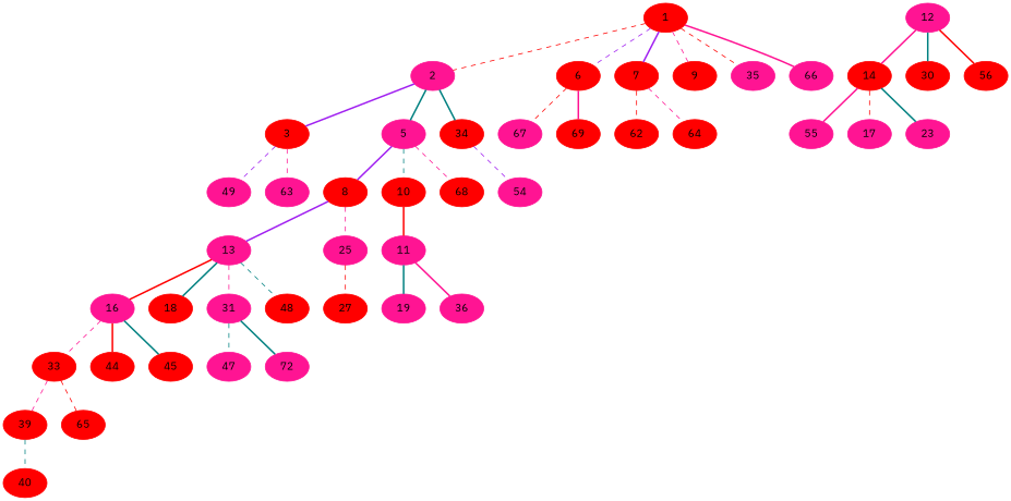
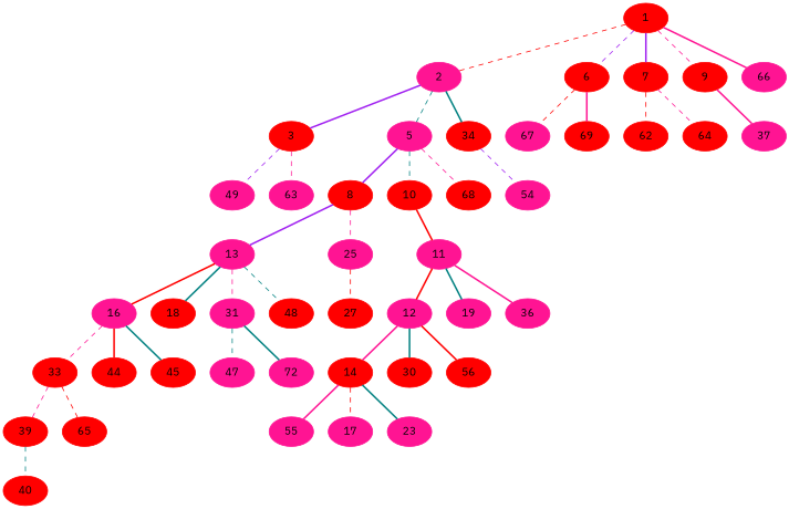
  graph {
    fontname="IBM Plex Sans"
    node [color=red fontname="IBM Plex Sans" style=filled]
    edge [color=deeppink fontname="IBM Plex Sans" style=bold]
    1 [super="+55"]
    2 [color=deeppink super="+43"]
    6 [super="+58"]
    7 [super="+51"]
    9 [super="+26"]
-   35 [color=deeppink]
    66 [color=deeppink]
    3 [super="+4"]
    5 [color=deeppink super="+57"]
    34 [super="+41"]
    67 [color=deeppink]
    69
    62 [super="+71"]
    64
+   37 [color=deeppink]
    49 [color=deeppink]
    63 [color=deeppink]
    8 [super="+21"]
    10
    68
    54 [color=deeppink]
    13 [color=deeppink super="+53"]
    25 [color=deeppink super="+60"]
    11 [color=deeppink super="+22"]
    16 [color=deeppink super="+28"]
    18 [super="+32"]
    31 [color=deeppink super="+61"]
    48 [super="+70"]
    27 [super="+42"]
    12 [color=deeppink super="+24"]
    19 [color=deeppink]
    36 [color=deeppink]
    14 [super="+20"]
    30
    56
    n36 [color=deeppink label=55 super="+46"]
    17 [color=deeppink]
    23 [color=deeppink]
    33 [super="+38"]
    44
    45 [super="+50"]
    47 [color=deeppink super="+59"]
    72 [color=deeppink]
    39
    65
    40
    1 -- 2 [color=red style=dashed]
    1 -- 6 [color=purple style=dashed]
    1 -- 7 [color=purple]
    1 -- 9 [style=dashed]
-   1 -- 35 [color=red style=dashed]
    1 -- 66
    2 -- 3 [color=purple]
-   2 -- 5 [color=teal]
+   2 -- 5 [color=teal style=dashed]
    2 -- 34 [color=teal]
    6 -- 67 [color=red style=dashed]
    6 -- 69
    7 -- 62 [color=red style=dashed]
    7 -- 64 [style=dashed]
+   9 -- 37
    3 -- 49 [color=purple style=dashed]
    3 -- 63 [style=dashed]
    5 -- 8 [color=purple]
    5 -- 10 [color=teal style=dashed]
    5 -- 68 [style=dashed]
    34 -- 54 [color=purple style=dashed]
    8 -- 13 [color=purple]
    8 -- 25 [style=dashed]
    10 -- 11 [color=red]
    13 -- 16 [color=red]
    13 -- 18 [color=teal]
    13 -- 31 [style=dashed]
    13 -- 48 [color=teal style=dashed]
    25 -- 27 [color=red style=dashed]
+   11 -- 12 [color=red]
    11 -- 19 [color=teal]
    11 -- 36
    16 -- 33 [style=dashed]
    16 -- 44 [color=red]
    16 -- 45 [color=teal]
    31 -- 47 [color=teal style=dashed]
    31 -- 72 [color=teal]
    12 -- 14
    12 -- 30 [color=teal]
    12 -- 56 [color=red]
    14 -- n36
    14 -- 17 [color=red style=dashed]
    14 -- 23 [color=teal]
    33 -- 39 [style=dashed]
    33 -- 65 [color=red style=dashed]
    39 -- 40 [color=teal style=dashed]
  }
